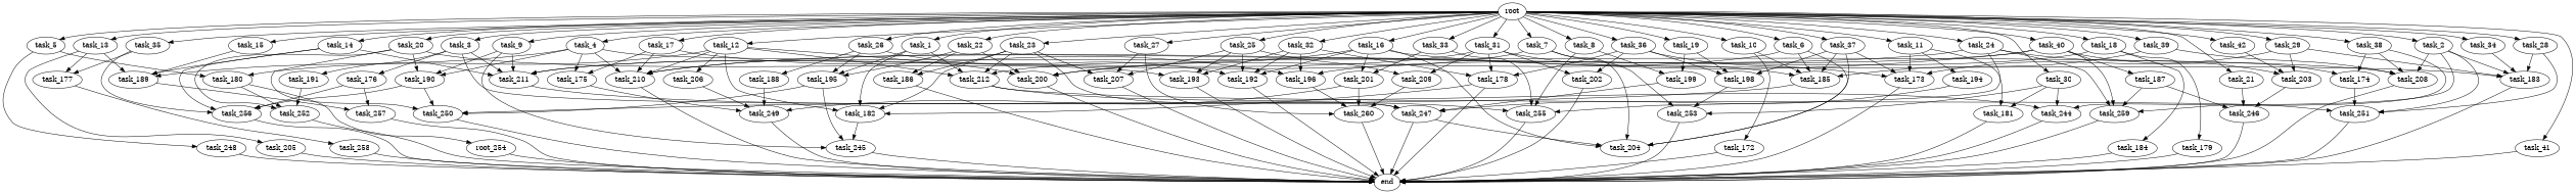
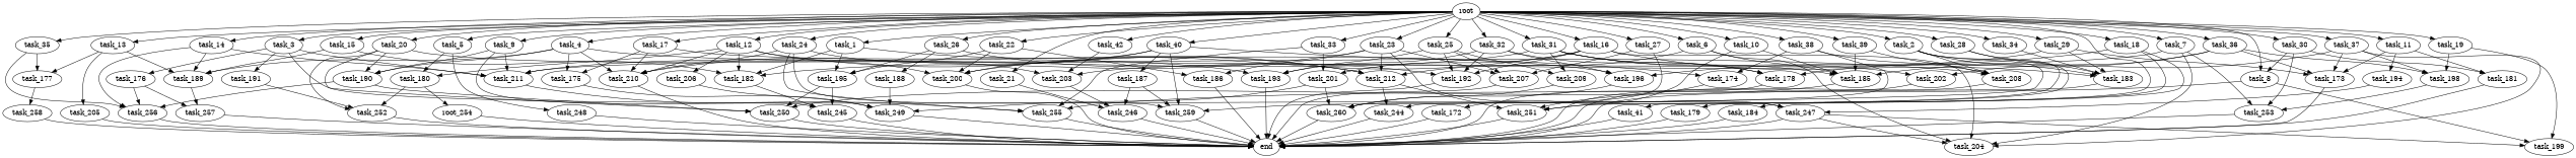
  digraph {
    task_8
    task_255
    task_199
    end
    task_247
    task_252
    task_189
    task_257
    task_17
    task_175
    task_210
    task_196
    task_249
    task_260
    task_204
    task_35
    task_177
    task_256
    task_258
    task_26
    task_188
    task_192
    task_195
    task_245
    task_250
    task_15
    task_182
    task_173
    task_178
    task_251
    task_209
    task_211
    task_206
    task_33
    task_201
    task_186
    task_205
    task_176
    task_13
    task_22
    task_200
    task_208
    task_5
    task_180
    task_248
    n46 [label=root_254]
    task_36
    task_202
    task_198
    task_253
    task_6
    task_185
    task_212
    task_244
    task_7
    task_25
    task_193
    task_207
    task_30
    task_181
    task_3
    task_191
    task_179
    task_187
    task_259
    task_246
    task_183
    task_42
    task_203
    task_41
    task_16
    root
    task_12
    task_21
    task_18
    task_31
    task_9
    task_28
    task_29
    task_34
    task_39
    task_10
    task_2
    task_38
    task_14
    task_24
    task_19
    task_32
    task_4
    task_40
    task_27
    task_23
    task_37
    task_1
    task_20
    task_11
    task_184
    task_190
    task_172
    task_174
    task_194
    task_8 -> task_255
    task_8 -> task_199
    task_255 -> end
-   task_199 -> task_247
+   task_247 -> task_199
    task_247 -> end
    task_247 -> task_204
    task_252 -> end
    task_189 -> task_257
    task_257 -> end
    task_17 -> task_175
    task_17 -> task_210
    task_17 -> task_196
    task_175 -> task_249
    task_210 -> end
    task_196 -> task_260
    task_249 -> end
    task_260 -> end
    task_35 -> task_177
    task_35 -> task_256
    task_177 -> task_258
    task_256 -> end
    task_258 -> end
    task_26 -> task_188
    task_26 -> task_192
    task_26 -> task_195
    task_188 -> task_249
    task_192 -> end
    task_195 -> task_245
    task_195 -> task_250
    task_245 -> end
    task_250 -> end
    task_15 -> task_189
-   task_178 -> task_182
+   task_15 -> task_182
    task_182 -> task_245
    task_173 -> end
    task_178 -> end
    task_251 -> end
    task_209 -> task_260
    task_211 -> task_255
    task_206 -> task_249
    task_33 -> task_255
    task_33 -> task_201
    task_201 -> task_249
    task_201 -> task_260
    task_186 -> end
    task_205 -> end
    task_176 -> task_257
    task_176 -> task_256
    task_13 -> task_189
    task_13 -> task_177
    task_13 -> task_205
    task_22 -> task_195
    task_22 -> task_186
    task_22 -> task_200
    task_200 -> end
    task_208 -> end
    task_5 -> task_180
    task_5 -> task_248
    task_180 -> task_252
    task_180 -> n46
    task_248 -> end
    n46 -> end
    task_36 -> task_173
    task_36 -> task_178
    task_36 -> task_202
    task_36 -> task_198
    task_202 -> end
    task_198 -> task_253
    task_253 -> end
    task_6 -> task_204
    task_6 -> task_185
    task_6 -> task_212
    task_185 -> task_250
    task_212 -> task_251
    task_212 -> task_244
    task_244 -> end
    task_7 -> task_204
    task_7 -> task_211
    task_7 -> task_253
    task_25 -> task_192
    task_25 -> task_209
    task_25 -> task_193
    task_25 -> task_207
    task_193 -> end
    task_207 -> end
    task_30 -> task_253
-   task_30 -> task_244
+   task_30 -> task_8
    task_30 -> task_181
    task_181 -> end
    task_3 -> task_247
    task_3 -> task_211
    task_3 -> task_176
    task_3 -> task_191
    task_191 -> task_252
    task_179 -> end
    task_187 -> task_259
    task_187 -> task_246
    task_259 -> end
    task_246 -> end
    task_183 -> end
    task_42 -> task_203
    task_203 -> task_246
    task_41 -> end
    task_16 -> task_204
    task_16 -> task_192
    task_16 -> task_201
    task_16 -> task_200
    task_16 -> task_183
    root -> task_8
    root -> task_17
    root -> task_35
    root -> task_26
    root -> task_15
    root -> task_33
    root -> task_13
    root -> task_22
    root -> task_5
    root -> task_36
    root -> task_6
    root -> task_7
    root -> task_25
    root -> task_30
    root -> task_3
    root -> task_42
    root -> task_41
    root -> task_16
    root -> task_12
    root -> task_21
    root -> task_18
    root -> task_31
    root -> task_9
    root -> task_28
    root -> task_29
    root -> task_34
    root -> task_39
    root -> task_10
    root -> task_2
    root -> task_38
    root -> task_14
    root -> task_24
    root -> task_19
    root -> task_32
    root -> task_4
    root -> task_40
    root -> task_27
    root -> task_23
    root -> task_37
    root -> task_1
    root -> task_20
    root -> task_11
    task_12 -> task_210
    task_12 -> task_182
    task_12 -> task_206
    task_12 -> task_200
    task_12 -> task_180
    task_12 -> task_212
    task_21 -> task_246
    task_18 -> task_196
    task_18 -> task_179
    task_18 -> task_184
    task_31 -> task_178
    task_31 -> task_209
    task_31 -> task_211
    task_31 -> task_202
    task_31 -> task_185
    task_9 -> task_245
    task_9 -> task_211
    task_9 -> task_190
    task_28 -> task_251
    task_28 -> task_183
    task_29 -> task_173
    task_29 -> task_183
    task_29 -> task_203
    task_34 -> task_183
    task_39 -> task_208
    task_39 -> task_185
    task_10 -> task_185
    task_10 -> task_172
    task_2 -> task_251
    task_2 -> task_208
    task_2 -> task_259
    task_2 -> task_183
    task_38 -> task_208
    task_38 -> task_244
    task_38 -> task_174
    task_14 -> task_189
    task_14 -> task_256
    task_14 -> task_211
    task_24 -> task_255
    task_24 -> task_210
    task_24 -> task_259
    task_24 -> task_203
    task_19 -> task_199
    task_19 -> task_198
    task_32 -> task_196
    task_32 -> task_192
    task_32 -> task_178
    task_32 -> task_193
    task_4 -> task_189
    task_4 -> task_175
    task_4 -> task_210
    task_4 -> task_208
    task_4 -> task_190
    task_40 -> task_210
    task_40 -> task_200
    task_40 -> task_187
    task_40 -> task_259
    task_40 -> task_174
    task_27 -> task_260
    task_27 -> task_207
    task_23 -> task_247
    task_23 -> task_182
    task_23 -> task_186
    task_23 -> task_212
    task_23 -> task_207
    task_37 -> task_204
    task_37 -> task_173
    task_37 -> task_198
    task_37 -> task_185
    task_1 -> task_195
    task_1 -> task_182
    task_1 -> task_212
    task_20 -> task_252
    task_20 -> task_250
    task_20 -> task_193
    task_20 -> task_190
    task_11 -> task_173
    task_11 -> task_181
    task_11 -> task_194
    task_184 -> end
    task_190 -> task_256
    task_190 -> task_250
    task_172 -> end
    task_174 -> task_251
    task_194 -> task_247
  }
